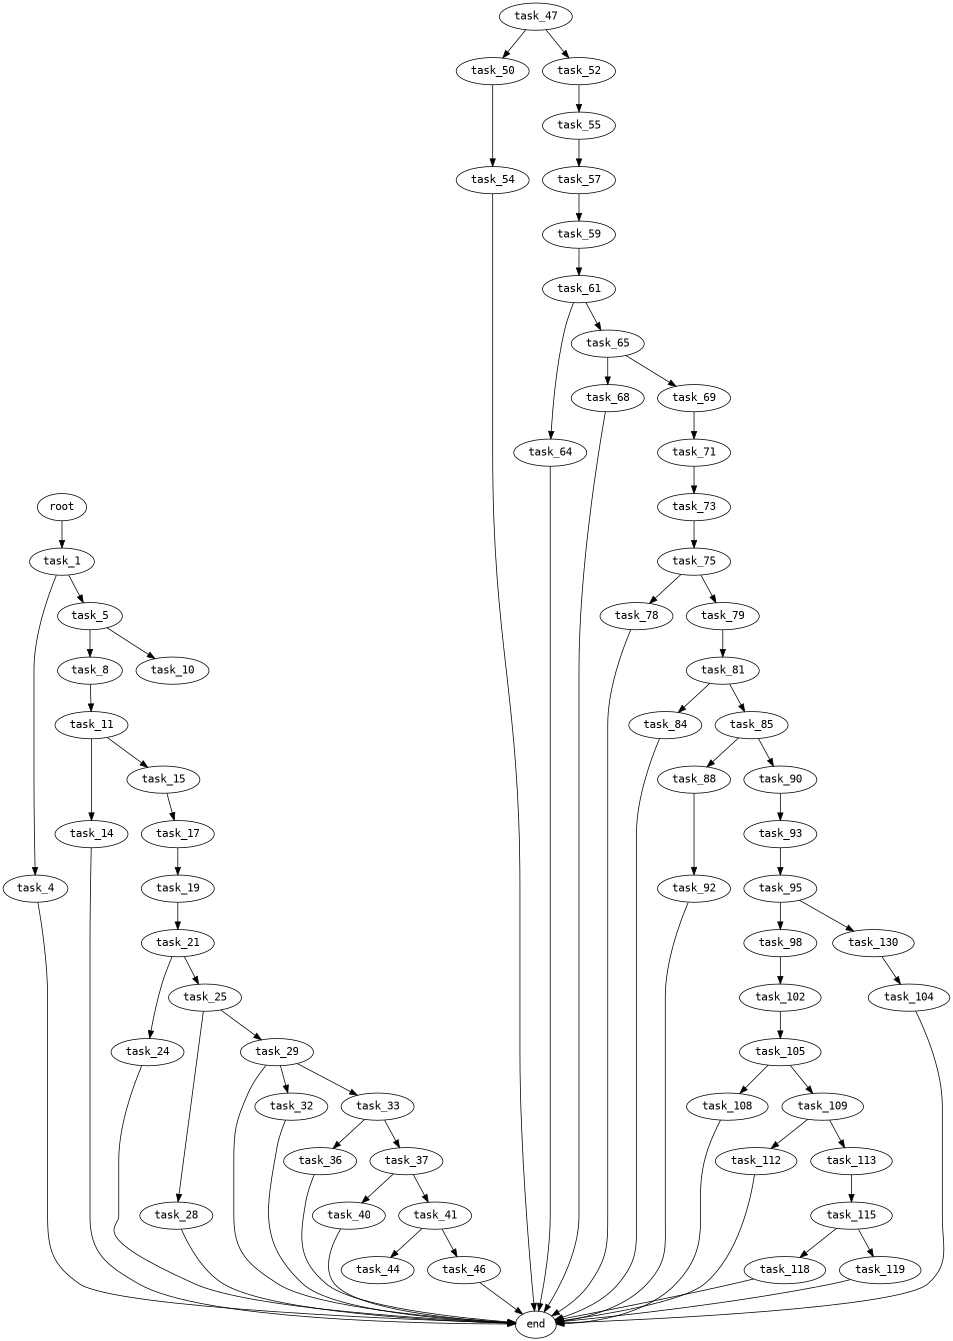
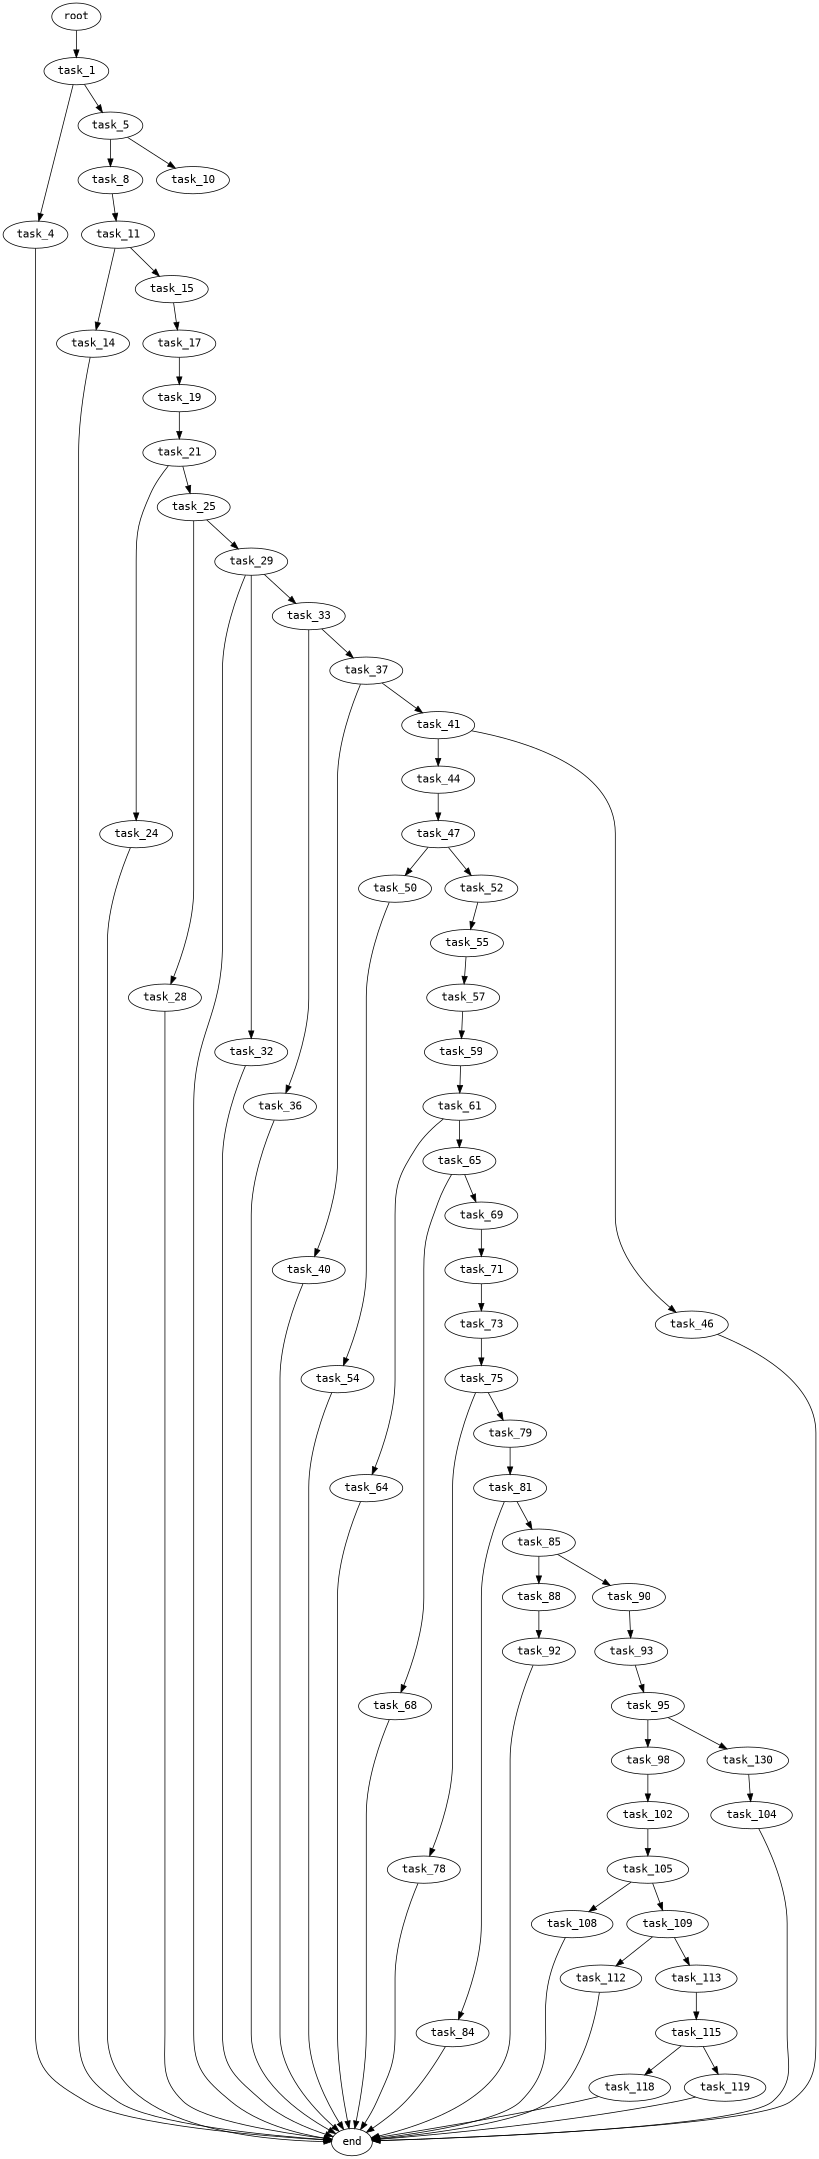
  digraph {
    fontname="DejaVu Sans Mono"
    node [fontname="DejaVu Sans Mono"]
    edge [fontname="DejaVu Sans Mono"]
    root
    task_1
    task_4
    task_5
    end
    task_8
    task_10
    task_11
    task_14
    task_15
    task_17
    task_19
    task_21
    task_24
    task_25
    task_28
    task_29
    task_32
    task_33
    task_36
    task_37
    task_40
    task_41
    task_44
    task_46
    task_47
    task_50
    task_52
    task_54
    task_55
    task_57
    task_59
    task_61
    task_64
    task_65
    task_68
    task_69
    task_71
    task_73
    task_75
    task_78
    task_79
    task_81
    task_84
    task_85
    task_88
    task_90
    task_92
    task_93
    task_95
    task_98
    n52 [label=task_130]
    task_102
    task_104
    task_105
    task_108
    task_109
    task_112
    task_113
    task_115
    task_118
    task_119
    root -> task_1
    task_1 -> task_4
    task_1 -> task_5
    task_4 -> end
    task_5 -> task_8
    task_5 -> task_10
    task_8 -> task_11
    task_11 -> task_14
    task_11 -> task_15
    task_14 -> end
    task_15 -> task_17
    task_17 -> task_19
    task_19 -> task_21
    task_21 -> task_24
    task_21 -> task_25
    task_24 -> end
    task_25 -> task_28
    task_25 -> task_29
    task_28 -> end
    task_29 -> end
    task_29 -> task_32
    task_29 -> task_33
    task_32 -> end
    task_33 -> task_36
    task_33 -> task_37
    task_36 -> end
    task_37 -> task_40
    task_37 -> task_41
    task_40 -> end
    task_41 -> task_44
    task_41 -> task_46
+   task_44 -> task_47
    task_46 -> end
    task_47 -> task_50
    task_47 -> task_52
    task_50 -> task_54
    task_52 -> task_55
    task_54 -> end
    task_55 -> task_57
    task_57 -> task_59
    task_59 -> task_61
    task_61 -> task_64
    task_61 -> task_65
    task_64 -> end
    task_65 -> task_68
    task_65 -> task_69
    task_68 -> end
    task_69 -> task_71
    task_71 -> task_73
    task_73 -> task_75
    task_75 -> task_78
    task_75 -> task_79
    task_78 -> end
    task_79 -> task_81
    task_81 -> task_84
    task_81 -> task_85
    task_84 -> end
    task_85 -> task_88
    task_85 -> task_90
    task_88 -> task_92
    task_90 -> task_93
    task_92 -> end
    task_93 -> task_95
    task_95 -> task_98
    task_95 -> n52
    task_98 -> task_102
    n52 -> task_104
    task_102 -> task_105
    task_104 -> end
    task_105 -> task_108
    task_105 -> task_109
    task_108 -> end
    task_109 -> task_112
    task_109 -> task_113
    task_112 -> end
    task_113 -> task_115
    task_115 -> task_118
    task_115 -> task_119
    task_118 -> end
    task_119 -> end
  }
